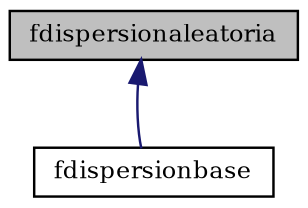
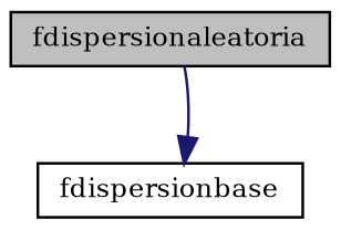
  digraph {
    fontname="DejaVu Serif"
    node [color=black fontname="DejaVu Serif" fontsize=10 shape=record style=filled]
    n1 [fillcolor=grey75 fontcolor=black height=0.2 label=fdispersionaleatoria width=0.4]
    n2 [fillcolor=white height=0.2 label=fdispersionbase width=0.4]
-   n1 -> n2 [color=midnightblue dir=back fontname="DejaVu Serif" fontsize=10 labelfontname=Helvetica labelfontsize=10 style=solid]
+   n2 -> n1 [color=midnightblue dir=back fontname="DejaVu Serif" fontsize=10 labelfontname=Helvetica labelfontsize=10 style=solid]
  }
